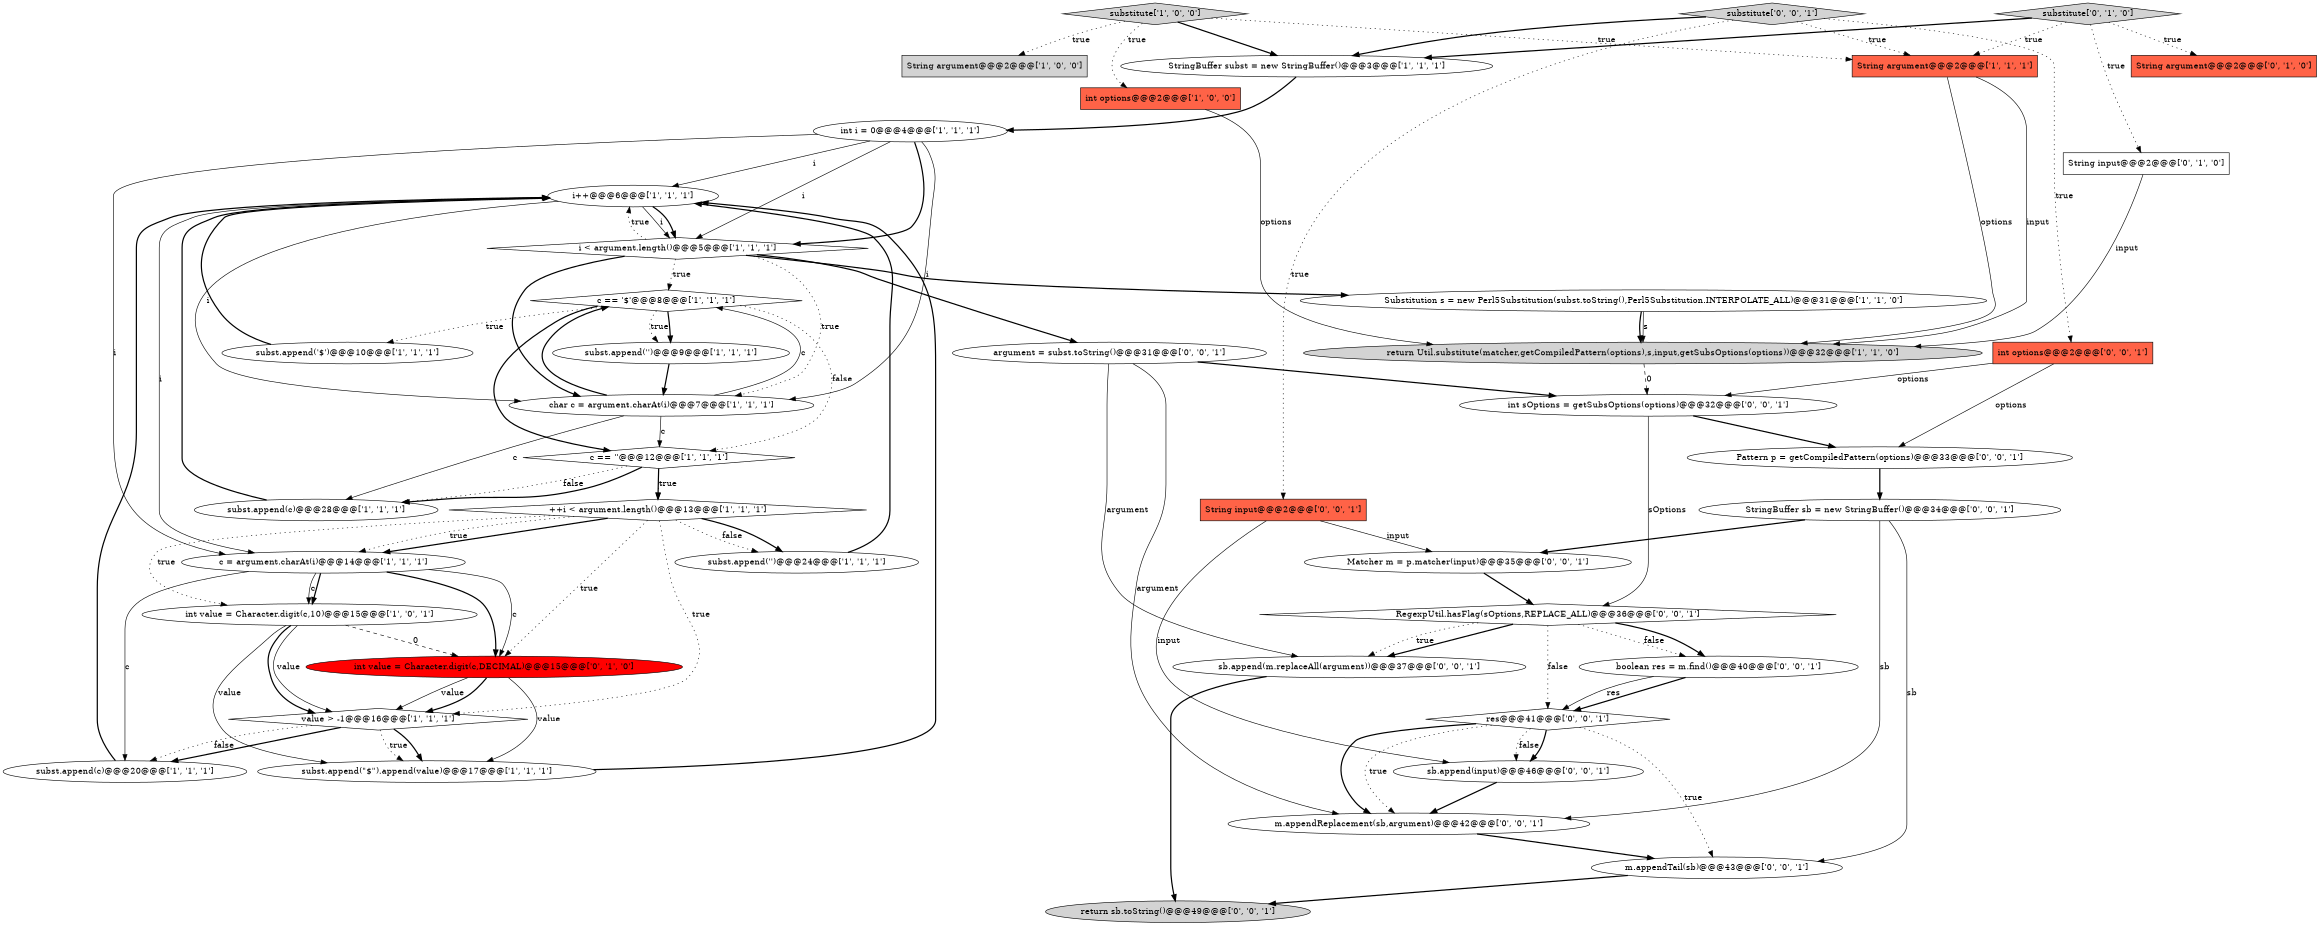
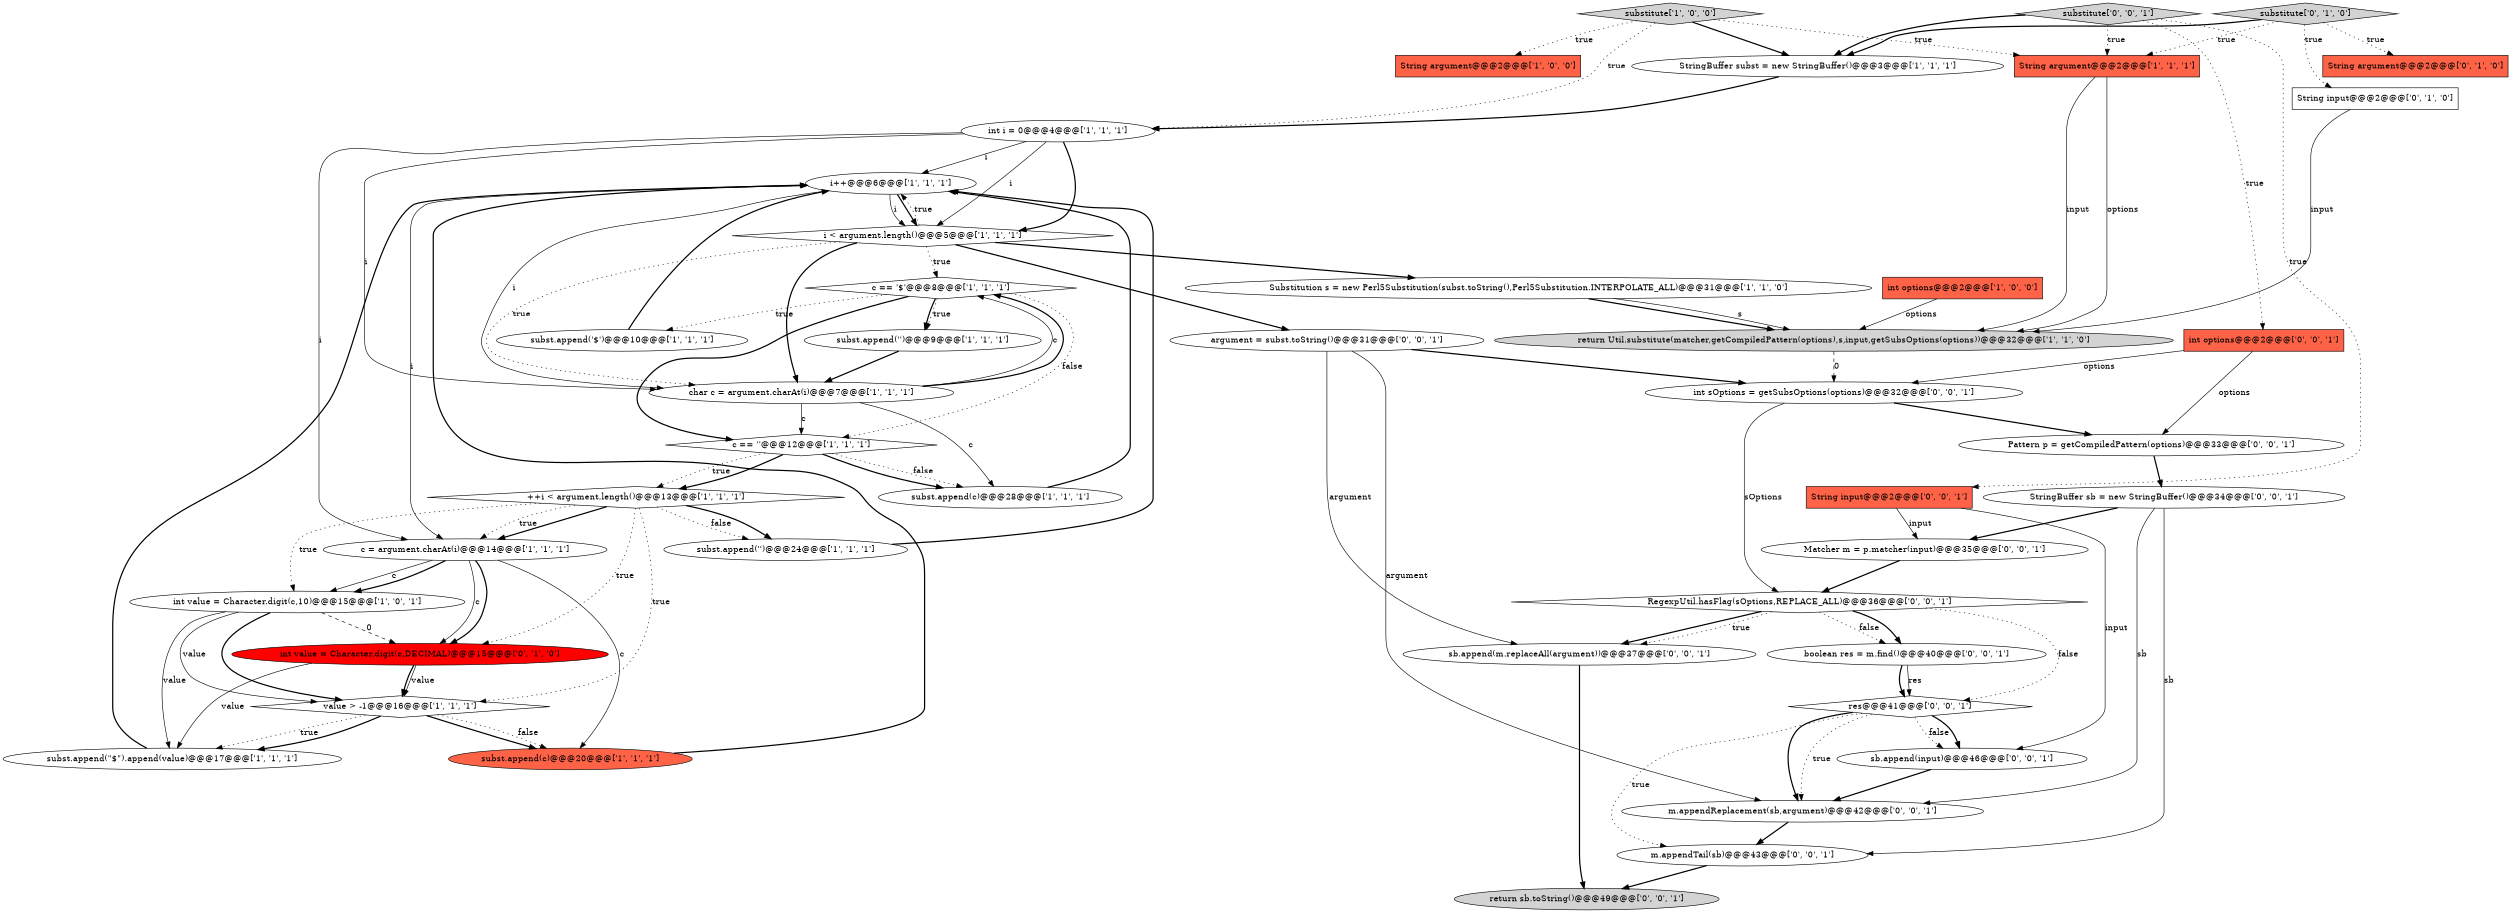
  digraph {
    node [fillcolor=white shape=ellipse style=filled]
    edge [style=bold]
    n1 [label="sb.append(m.replaceAll(argument))@@@37@@@['0', '0', '1']"]
    n2 [fillcolor=lightgray label="return sb.toString()@@@49@@@['0', '0', '1']"]
    n3 [fillcolor=lightgray label="substitute['1', '0', '0']" shape=diamond]
    n4 [fillcolor=tomato label="int options@@@2@@@['1', '0', '0']" shape=box]
    n5 [label="StringBuffer subst = new StringBuffer()@@@3@@@['1', '1', '1']"]
-   n6 [fillcolor=lightgray label="String argument@@@2@@@['1', '0', '0']" shape=box]
+   n6 [fillcolor=tomato label="String argument@@@2@@@['1', '0', '0']" shape=box]
    n7 [fillcolor=tomato label="String argument@@@2@@@['1', '1', '1']" shape=box]
    n8 [fillcolor=lightgray label="return Util.substitute(matcher,getCompiledPattern(options),s,input,getSubsOptions(options))@@@32@@@['1', '1', '0']"]
    n9 [label="int i = 0@@@4@@@['1', '1', '1']"]
    n10 [label="int sOptions = getSubsOptions(options)@@@32@@@['0', '0', '1']"]
    n11 [label="Substitution s = new Perl5Substitution(subst.toString(),Perl5Substitution.INTERPOLATE_ALL)@@@31@@@['1', '1', '0']"]
    n12 [fillcolor=lightgray label="substitute['0', '1', '0']" shape=diamond]
    n13 [label="String input@@@2@@@['0', '1', '0']" shape=box]
    n14 [fillcolor=tomato label="String argument@@@2@@@['0', '1', '0']" shape=box]
    n15 [label="subst.append(\"$\").append(value)@@@17@@@['1', '1', '1']"]
    n16 [label="i++@@@6@@@['1', '1', '1']"]
    n17 [label="c = argument.charAt(i)@@@14@@@['1', '1', '1']"]
    n18 [label="i < argument.length()@@@5@@@['1', '1', '1']" shape=diamond]
    n19 [label="char c = argument.charAt(i)@@@7@@@['1', '1', '1']"]
    n20 [label="int value = Character.digit(c,10)@@@15@@@['1', '0', '1']"]
    n21 [fillcolor=red label="int value = Character.digit(c,DECIMAL)@@@15@@@['0', '1', '0']"]
-   n22 [label="subst.append(c)@@@20@@@['1', '1', '1']"]
+   n22 [fillcolor=tomato label="subst.append(c)@@@20@@@['1', '1', '1']"]
    n23 [label="argument = subst.toString()@@@31@@@['0', '0', '1']"]
    n24 [label="c == '$'@@@8@@@['1', '1', '1']" shape=diamond]
    n25 [label="c == '\'@@@12@@@['1', '1', '1']" shape=diamond]
    n26 [label="subst.append(c)@@@28@@@['1', '1', '1']"]
    n27 [label="subst.append('\')@@@24@@@['1', '1', '1']"]
    n28 [label="m.appendReplacement(sb,argument)@@@42@@@['0', '0', '1']"]
    n29 [label="m.appendTail(sb)@@@43@@@['0', '0', '1']"]
    n30 [label="Pattern p = getCompiledPattern(options)@@@33@@@['0', '0', '1']"]
    n31 [label="RegexpUtil.hasFlag(sOptions,REPLACE_ALL)@@@36@@@['0', '0', '1']" shape=diamond]
    n32 [label="res@@@41@@@['0', '0', '1']" shape=diamond]
    n33 [label="sb.append(input)@@@46@@@['0', '0', '1']"]
    n34 [label="++i < argument.length()@@@13@@@['1', '1', '1']" shape=diamond]
    n35 [label="value > -1@@@16@@@['1', '1', '1']" shape=diamond]
    n36 [fillcolor=tomato label="String input@@@2@@@['0', '0', '1']" shape=box]
    n37 [label="Matcher m = p.matcher(input)@@@35@@@['0', '0', '1']"]
    n38 [label="StringBuffer sb = new StringBuffer()@@@34@@@['0', '0', '1']"]
    n39 [label="boolean res = m.find()@@@40@@@['0', '0', '1']"]
    n40 [label="subst.append('\')@@@9@@@['1', '1', '1']"]
    n41 [label="subst.append('$')@@@10@@@['1', '1', '1']"]
    n42 [fillcolor=lightgray label="substitute['0', '0', '1']" shape=diamond]
    n43 [fillcolor=tomato label="int options@@@2@@@['0', '0', '1']" shape=box]
    n1 -> n2
-   n3 -> n4 [label=true style=dotted]
+   n3 -> n9 [label=true style=dotted]
    n3 -> n5
    n3 -> n6 [label=true style=dotted]
    n3 -> n7 [label=true style=dotted]
    n4 -> n8 [label=options style=solid]
    n5 -> n9
    n7 -> n8 [label=options style=solid]
    n7 -> n8 [label=input style=solid]
    n8 -> n10 [label=0 style=dashed]
    n9 -> n16 [label=i style=solid]
    n9 -> n17 [label=i style=solid]
    n9 -> n18
    n9 -> n18 [label=i style=solid]
    n9 -> n19 [label=i style=solid]
    n10 -> n30
    n10 -> n31 [label=sOptions style=solid]
    n11 -> n8
    n11 -> n8 [label=s style=solid]
    n12 -> n5
    n12 -> n7 [label=true style=dotted]
    n12 -> n13 [label=true style=dotted]
    n12 -> n14 [label=true style=dotted]
    n13 -> n8 [label=input style=solid]
    n15 -> n16
    n16 -> n17 [label=i style=solid]
    n16 -> n18 [label=i style=solid]
    n16 -> n18
    n16 -> n19 [label=i style=solid]
    n17 -> n20 [label=c style=solid]
    n17 -> n20
    n17 -> n21 [label=c style=solid]
    n17 -> n21
    n17 -> n22 [label=c style=solid]
    n18 -> n11
    n18 -> n16 [label=true style=dotted]
    n18 -> n19 [label=true style=dotted]
    n18 -> n19
    n18 -> n23
    n18 -> n24 [label=true style=dotted]
    n19 -> n24 [label=c style=solid]
    n19 -> n24
    n19 -> n25 [label=c style=solid]
    n19 -> n26 [label=c style=solid]
    n20 -> n15 [label=value style=solid]
    n20 -> n21 [label=0 style=dashed]
    n20 -> n35 [label=value style=solid]
    n20 -> n35
    n21 -> n15 [label=value style=solid]
    n21 -> n35 [label=value style=solid]
    n21 -> n35
    n22 -> n16
    n23 -> n1 [label=argument style=solid]
    n23 -> n10
    n23 -> n28 [label=argument style=solid]
    n24 -> n25
    n24 -> n25 [label=false style=dotted]
    n24 -> n40 [label=true style=dotted]
    n24 -> n40
    n24 -> n41 [label=true style=dotted]
    n25 -> n26 [label=false style=dotted]
    n25 -> n26
    n25 -> n34 [label=true style=dotted]
    n25 -> n34
    n26 -> n16
    n27 -> n16
    n28 -> n29
    n29 -> n2
    n30 -> n38
    n31 -> n1
    n31 -> n1 [label=true style=dotted]
    n31 -> n32 [label=false style=dotted]
    n31 -> n39 [label=false style=dotted]
    n31 -> n39
    n32 -> n28
    n32 -> n28 [label=true style=dotted]
    n32 -> n29 [label=true style=dotted]
    n32 -> n33 [label=false style=dotted]
    n32 -> n33
    n33 -> n28
    n34 -> n17
    n34 -> n17 [label=true style=dotted]
    n34 -> n20 [label=true style=dotted]
    n34 -> n21 [label=true style=dotted]
    n34 -> n27
    n34 -> n27 [label=false style=dotted]
    n34 -> n35 [label=true style=dotted]
    n35 -> n15 [label=true style=dotted]
    n35 -> n15
    n35 -> n22
    n35 -> n22 [label=false style=dotted]
    n36 -> n33 [label=input style=solid]
    n36 -> n37 [label=input style=solid]
    n37 -> n31
    n38 -> n28 [label=sb style=solid]
    n38 -> n29 [label=sb style=solid]
    n38 -> n37
    n39 -> n32
    n39 -> n32 [label=res style=solid]
    n40 -> n19
    n41 -> n16
    n42 -> n5
    n42 -> n7 [label=true style=dotted]
    n42 -> n36 [label=true style=dotted]
    n42 -> n43 [label=true style=dotted]
    n43 -> n10 [label=options style=solid]
    n43 -> n30 [label=options style=solid]
  }
